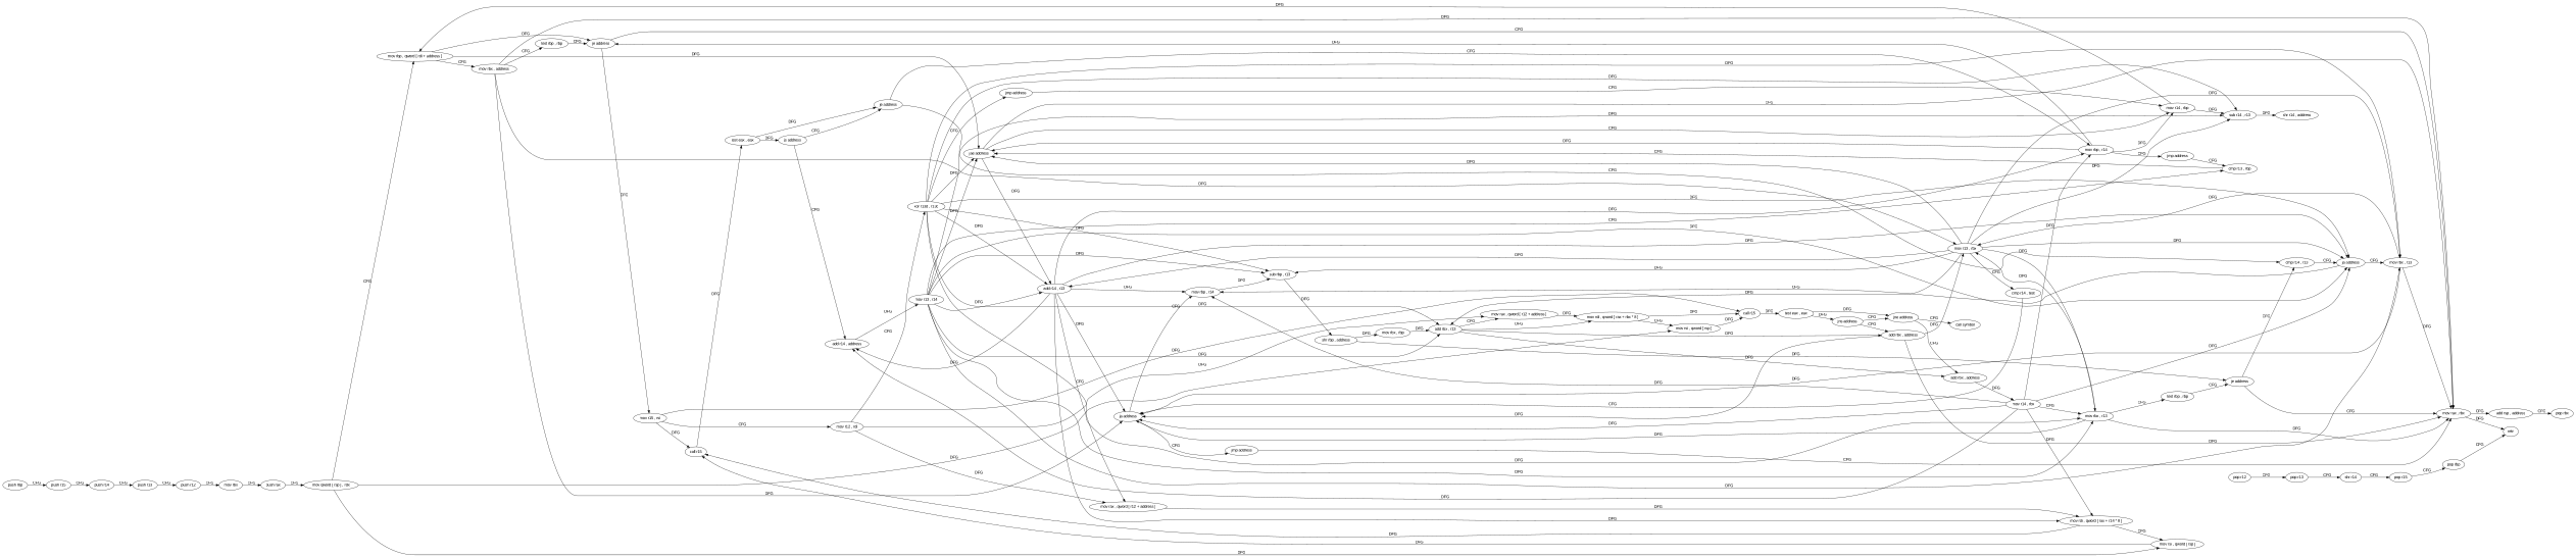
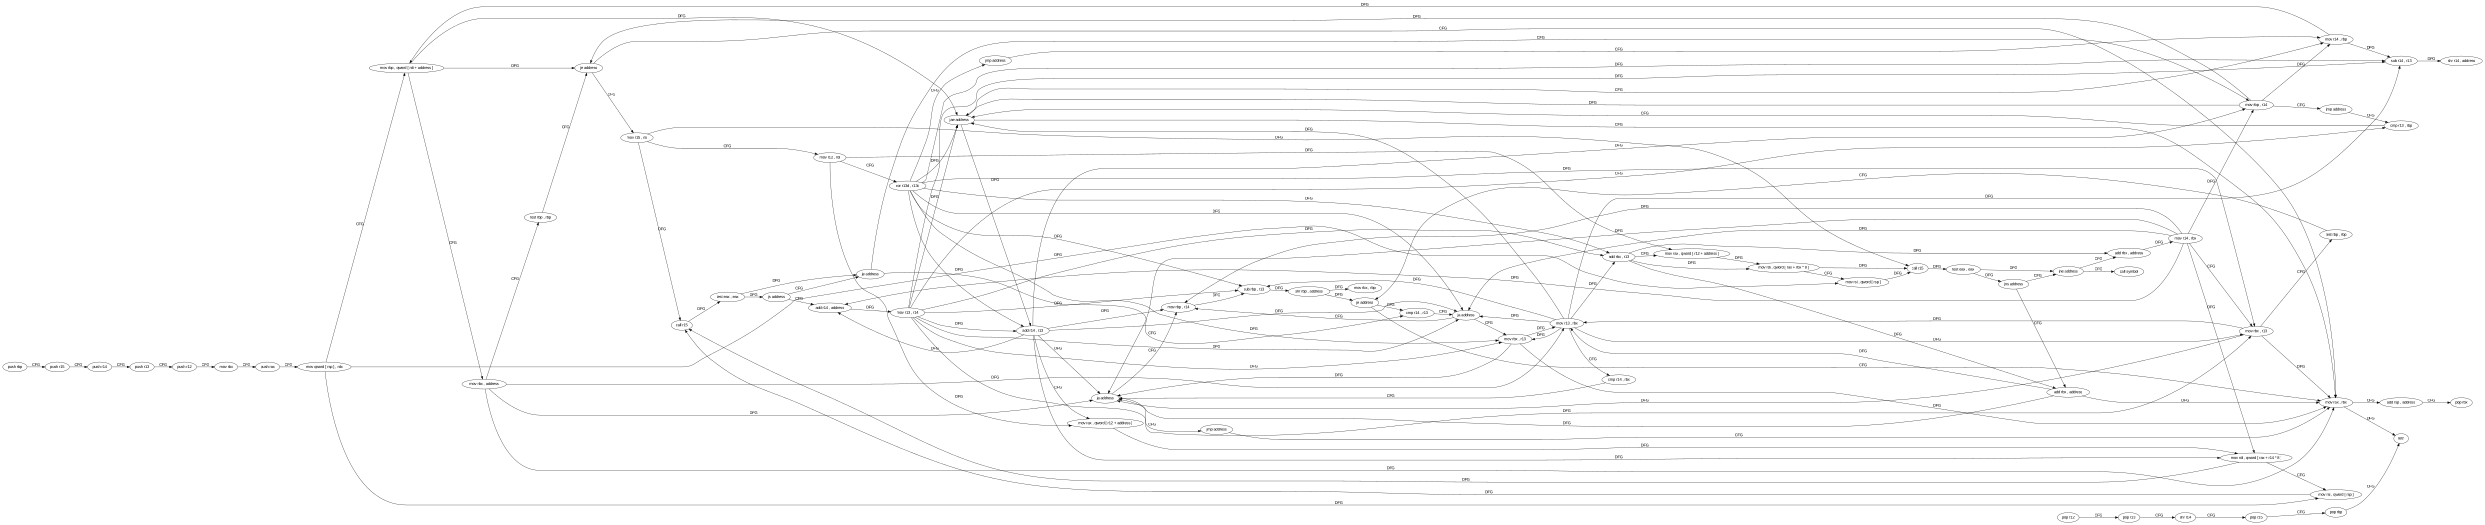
  digraph {
    fontname="Liberation Sans"
    rankdir=LR
    node [fontname="Liberation Sans"]
    edge [fontname="Liberation Sans"]
    n1 [label="push rbp"]
    n2 [label="push r15"]
    n3 [label="push r14"]
    n4 [label="push r13"]
    n5 [label="push r12"]
    n6 [label="mov rbx"]
    n7 [label="push rax"]
    n8 [label="mov qword [ rsp ] , rdx"]
    n9 [label="mov rbp , qword [ rdi + address ]"]
    n10 [label="mov rsi , qword [ rsp ]"]
    n11 [label="mov rsi , qword [ rsp ]"]
    n12 [label="mov rbx , address"]
    n13 [label="je address"]
    n14 [label="jae address"]
    n15 [label="call r15"]
    n16 [label="call r15"]
    n17 [label="test rbp , rbp"]
    n18 [label="mov rax , rbx"]
    n19 [label="mov r13 , rbx"]
    n20 [label="ja address"]
    n21 [label="mov r15 , rsi"]
    n22 [label="mov r14 , rbp"]
    n23 [label="sub r14 , r13"]
    n24 [label="add r14 , r13"]
    n25 [label="add rsp , address"]
    n26 [label=retn]
    n27 [label="ja address"]
    n28 [label="mov rbx , r13"]
    n29 [label="sub rbp , r13"]
    n30 [label="add rbx , r13"]
    n31 [label="mov rbx , r13"]
-   n32 [label="cmp r14 , test"]
+   n32 [label="cmp r14 , rbx"]
    n33 [label="mov rbp , r14"]
    n34 [label="jmp address"]
    n35 [label="mov r12 , rdi"]
    n36 [label="pop rbx"]
    n37 [label="xor r13d , r13d"]
    n38 [label="mov rax , qword [ r12 + address ]"]
    n39 [label="mov rax , qword [ r12 + address ]"]
    n40 [label="test eax , eax"]
    n41 [label="test eax , eax"]
    n42 [label="pop r12"]
    n43 [label="pop r13"]
    n44 [label="shr r14"]
    n45 [label="pop r15"]
    n46 [label="pop rbp"]
    n47 [label="jmp address"]
    n48 [label="mov rdi , qword [ rax + r14 * 8 ]"]
    n49 [label="mov rdi , qword [ rax + rbx * 8 ]"]
    n50 [label="shr r14 , address"]
    n51 [label="add r14 , address"]
    n52 [label="mov rbp , r14"]
    n53 [label="shr rbp , address"]
    n54 [label="add rbx , address"]
    n55 [label="add rbx , address"]
    n56 [label="test rbp , rbp"]
    n57 [label="mov r13 , r14"]
    n58 [label="jmp address"]
    n59 [label="js address"]
    n60 [label="je address"]
    n61 [label="cmp r14 , r13"]
    n62 [label="cmp r13 , rbp"]
    n63 [label="mov rbx , rbp"]
    n64 [label="je address"]
    n65 [label="mov r14 , rbx"]
    n66 [label="jns address"]
    n67 [label="jne address"]
    n68 [label="call symbol"]
    n1 -> n2 [label=CFG]
    n2 -> n3 [label=CFG]
    n3 -> n4 [label=CFG]
    n4 -> n5 [label=CFG]
    n5 -> n6 [label=CFG]
    n6 -> n7 [label=CFG]
    n7 -> n8 [label=CFG]
    n8 -> n9 [label=CFG]
    n8 -> n10 [label=DFG]
    n8 -> n11 [label=DFG]
    n9 -> n12 [label=CFG]
    n9 -> n13 [label=DFG]
    n9 -> n14 [label=DFG]
    n10 -> n15 [label=DFG]
    n11 -> n16 [label=DFG]
    n12 -> n17 [label=CFG]
    n12 -> n18 [label=DFG]
    n12 -> n19 [label=DFG]
    n12 -> n20 [label=DFG]
    n13 -> n18 [label=CFG]
    n13 -> n21 [label=CFG]
    n14 -> n18 [label=CFG]
    n14 -> n22 [label=CFG]
    n14 -> n24 [label=DFG]
    n15 -> n40 [label=DFG]
    n16 -> n41 [label=DFG]
    n17 -> n13 [label=CFG]
    n18 -> n25 [label=CFG]
    n18 -> n26 [label=DFG]
    n19 -> n14 [label=DFG]
    n19 -> n23 [label=DFG]
-   n19 -> n24 [label=DFG]
    n19 -> n27 [label=DFG]
    n19 -> n28 [label=DFG]
    n19 -> n29 [label=DFG]
    n19 -> n30 [label=DFG]
    n19 -> n31 [label=DFG]
    n19 -> n32 [label=CFG]
    n20 -> n33 [label=CFG]
    n20 -> n34 [label=CFG]
    n21 -> n15 [label=DFG]
    n21 -> n16 [label=DFG]
    n21 -> n35 [label=CFG]
    n22 -> n9 [label=DFG]
    n22 -> n23 [label=DFG]
    n23 -> n50 [label=DFG]
    n24 -> n20 [label=DFG]
    n24 -> n27 [label=DFG]
    n24 -> n33 [label=DFG]
    n24 -> n38 [label=CFG]
    n24 -> n48 [label=DFG]
    n24 -> n51 [label=DFG]
    n24 -> n52 [label=DFG]
    n25 -> n36 [label=CFG]
    n27 -> n28 [label=CFG]
    n27 -> n33 [label=CFG]
    n28 -> n18 [label=DFG]
    n28 -> n19 [label=DFG]
    n28 -> n20 [label=DFG]
    n29 -> n53 [label=DFG]
    n30 -> n39 [label=CFG]
    n30 -> n49 [label=DFG]
    n30 -> n54 [label=DFG]
    n30 -> n55 [label=DFG]
    n31 -> n18 [label=DFG]
    n31 -> n19 [label=DFG]
    n31 -> n20 [label=DFG]
    n31 -> n56 [label=CFG]
    n32 -> n20 [label=CFG]
    n33 -> n29 [label=DFG]
    n34 -> n18 [label=CFG]
    n35 -> n37 [label=CFG]
    n35 -> n38 [label=DFG]
    n35 -> n39 [label=DFG]
    n37 -> n14 [label=DFG]
    n37 -> n23 [label=DFG]
    n37 -> n24 [label=DFG]
    n37 -> n27 [label=DFG]
    n37 -> n28 [label=DFG]
    n37 -> n29 [label=DFG]
    n37 -> n30 [label=DFG]
    n37 -> n31 [label=DFG]
    n37 -> n47 [label=CFG]
    n38 -> n48 [label=DFG]
    n39 -> n49 [label=DFG]
    n40 -> n59 [label=DFG]
    n40 -> n60 [label=DFG]
    n41 -> n66 [label=DFG]
    n41 -> n67 [label=DFG]
    n42 -> n43 [label=CFG]
    n43 -> n44 [label=CFG]
    n44 -> n45 [label=CFG]
    n45 -> n46 [label=CFG]
    n46 -> n26 [label=CFG]
    n47 -> n22 [label=CFG]
    n48 -> n10 [label=CFG]
    n48 -> n15 [label=DFG]
    n49 -> n11 [label=CFG]
    n49 -> n16 [label=DFG]
    n51 -> n57 [label=DFG]
    n52 -> n13 [label=DFG]
    n52 -> n14 [label=DFG]
    n52 -> n22 [label=DFG]
    n52 -> n58 [label=CFG]
    n53 -> n63 [label=DFG]
    n53 -> n64 [label=DFG]
    n54 -> n18 [label=DFG]
    n54 -> n19 [label=DFG]
    n54 -> n20 [label=DFG]
    n55 -> n65 [label=DFG]
    n56 -> n64 [label=CFG]
    n57 -> n14 [label=DFG]
    n57 -> n23 [label=DFG]
    n57 -> n24 [label=DFG]
    n57 -> n27 [label=DFG]
    n57 -> n28 [label=DFG]
    n57 -> n29 [label=DFG]
    n57 -> n30 [label=DFG]
    n57 -> n31 [label=DFG]
    n57 -> n62 [label=CFG]
    n58 -> n62 [label=CFG]
    n59 -> n51 [label=CFG]
    n59 -> n60 [label=CFG]
    n60 -> n52 [label=CFG]
    n60 -> n61 [label=CFG]
    n61 -> n27 [label=CFG]
    n62 -> n14 [label=CFG]
-   n63 -> n30 [label=DFG]
    n64 -> n18 [label=CFG]
    n64 -> n61 [label=CFG]
    n65 -> n20 [label=DFG]
    n65 -> n27 [label=DFG]
    n65 -> n31 [label=CFG]
    n65 -> n33 [label=DFG]
    n65 -> n48 [label=DFG]
    n65 -> n51 [label=DFG]
    n65 -> n52 [label=DFG]
    n66 -> n54 [label=CFG]
    n66 -> n67 [label=CFG]
    n67 -> n55 [label=CFG]
    n67 -> n68 [label=CFG]
  }
